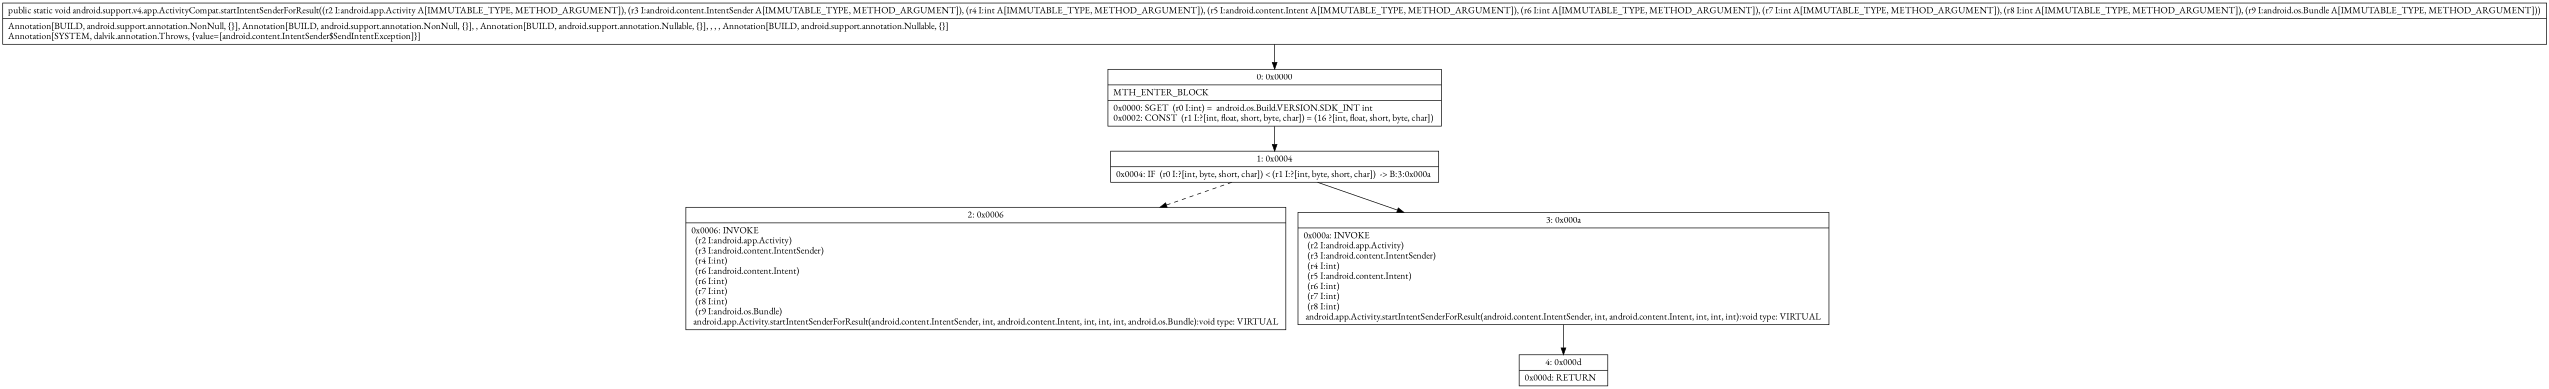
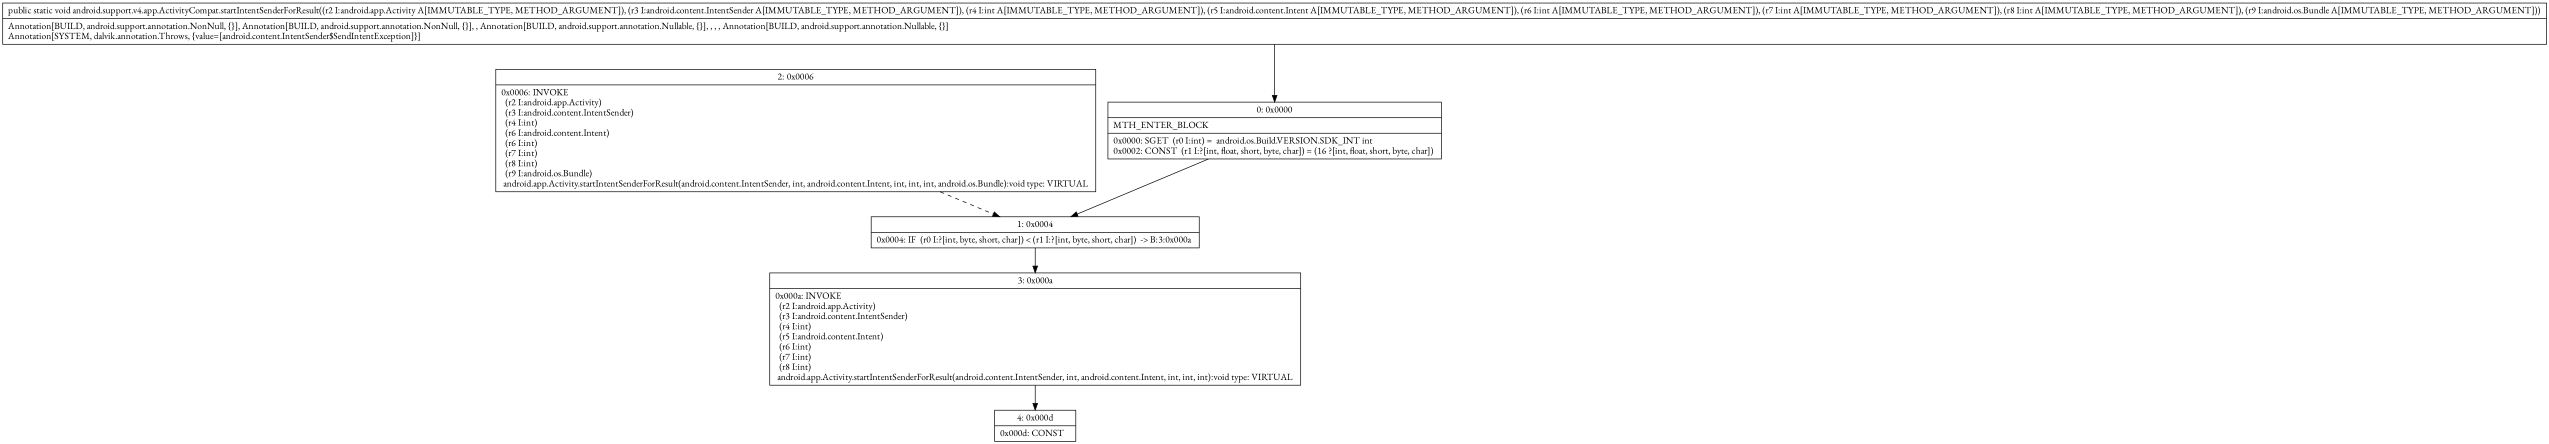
  digraph {
    fontname="EB Garamond"
    node [fontname="EB Garamond" shape=record]
    edge [fontname="EB Garamond"]
    n1 [label="{0\:\ 0x0000|MTH_ENTER_BLOCK\l|0x0000: SGET  (r0 I:int) =  android.os.Build.VERSION.SDK_INT int \l0x0002: CONST  (r1 I:?[int, float, short, byte, char]) = (16 ?[int, float, short, byte, char]) \l}"]
    n2 [label="{1\:\ 0x0004|0x0004: IF  (r0 I:?[int, byte, short, char]) \< (r1 I:?[int, byte, short, char])  \-\> B:3:0x000a \l}"]
    n3 [label="{2\:\ 0x0006|0x0006: INVOKE  \l  (r2 I:android.app.Activity)\l  (r3 I:android.content.IntentSender)\l  (r4 I:int)\l  (r6 I:android.content.Intent)\l  (r6 I:int)\l  (r7 I:int)\l  (r8 I:int)\l  (r9 I:android.os.Bundle)\l android.app.Activity.startIntentSenderForResult(android.content.IntentSender, int, android.content.Intent, int, int, int, android.os.Bundle):void type: VIRTUAL \l}"]
    n4 [label="{3\:\ 0x000a|0x000a: INVOKE  \l  (r2 I:android.app.Activity)\l  (r3 I:android.content.IntentSender)\l  (r4 I:int)\l  (r5 I:android.content.Intent)\l  (r6 I:int)\l  (r7 I:int)\l  (r8 I:int)\l android.app.Activity.startIntentSenderForResult(android.content.IntentSender, int, android.content.Intent, int, int, int):void type: VIRTUAL \l}"]
-   n5 [label="{4\:\ 0x000d|0x000d: RETURN   \l}"]
+   n5 [label="{4\:\ 0x000d|0x000d: CONST   \l}"]
    n6 [label="{public static void android.support.v4.app.ActivityCompat.startIntentSenderForResult((r2 I:android.app.Activity A[IMMUTABLE_TYPE, METHOD_ARGUMENT]), (r3 I:android.content.IntentSender A[IMMUTABLE_TYPE, METHOD_ARGUMENT]), (r4 I:int A[IMMUTABLE_TYPE, METHOD_ARGUMENT]), (r5 I:android.content.Intent A[IMMUTABLE_TYPE, METHOD_ARGUMENT]), (r6 I:int A[IMMUTABLE_TYPE, METHOD_ARGUMENT]), (r7 I:int A[IMMUTABLE_TYPE, METHOD_ARGUMENT]), (r8 I:int A[IMMUTABLE_TYPE, METHOD_ARGUMENT]), (r9 I:android.os.Bundle A[IMMUTABLE_TYPE, METHOD_ARGUMENT]))  | Annotation[BUILD, android.support.annotation.NonNull, \{\}], Annotation[BUILD, android.support.annotation.NonNull, \{\}], , Annotation[BUILD, android.support.annotation.Nullable, \{\}], , , , Annotation[BUILD, android.support.annotation.Nullable, \{\}]\lAnnotation[SYSTEM, dalvik.annotation.Throws, \{value=[android.content.IntentSender$SendIntentException]\}]\l}"]
    n1 -> n2
-   n2 -> n3 [style=dashed]
+   n3 -> n2 [style=dashed]
    n2 -> n4
    n4 -> n5
    n6 -> n1
  }
